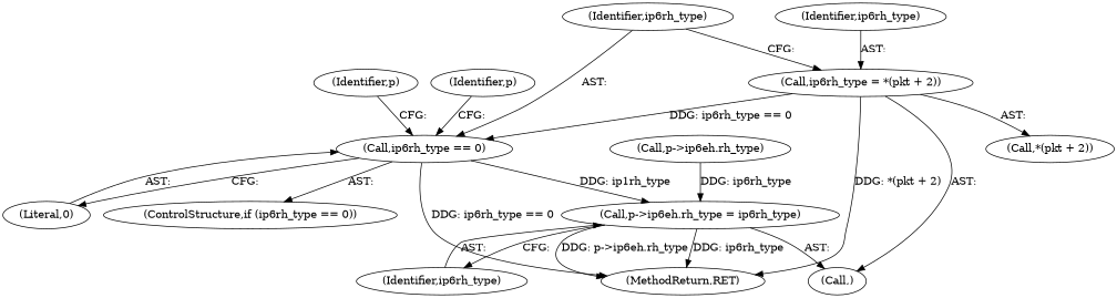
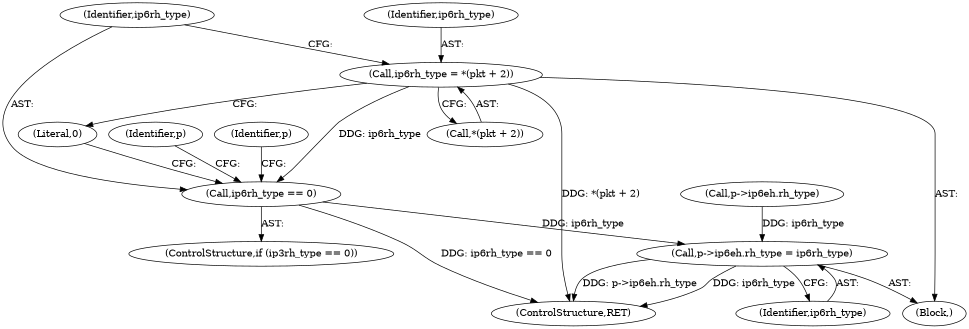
  digraph {
    n1 [label="(Call,p->ip6eh.rh_type = ip6rh_type)"]
-   n2 [label="(MethodReturn,RET)"]
-   n3 [label="(Call,)"]
+   n2 [label="(ControlStructure,RET)"]
+   n3 [label="(Block,)"]
    n4 [label="(Identifier,ip6rh_type)"]
    n5 [label="(Call,ip6rh_type == 0)"]
-   n6 [label="(ControlStructure,if (ip6rh_type == 0))"]
+   n6 [label="(ControlStructure,if (ip3rh_type == 0))"]
    n7 [label="(Literal,0)"]
    n8 [label="(Call,ip6rh_type = *(pkt + 2))"]
    n9 [label="(Call,*(pkt + 2))"]
    n10 [label="(Identifier,p)"]
    n11 [label="(Identifier,p)"]
    n12 [label="(Identifier,ip6rh_type)"]
    n13 [label="(Identifier,ip6rh_type)"]
    n14 [label="(Call,p->ip6eh.rh_type)"]
    n1 -> n2 [label="DDG: ip6rh_type"]
    n1 -> n2 [label="DDG: p->ip6eh.rh_type"]
    n1 -> n3 [label="AST: "]
    n1 -> n4 [label="CFG: "]
    n4 -> n1 [label="AST: "]
-   n5 -> n1 [label="DDG: ip1rh_type"]
+   n5 -> n1 [label="DDG: ip6rh_type"]
    n5 -> n2 [label="DDG: ip6rh_type == 0"]
    n5 -> n6 [label="AST: "]
-   n5 -> n7 [label="CFG: "]
-   n7 -> n5 [label="AST: "]
+   n8 -> n7 [label="CFG: "]
+   n7 -> n5 [label="CFG: "]
    n8 -> n2 [label="DDG: *(pkt + 2)"]
    n8 -> n3 [label="AST: "]
-   n8 -> n5 [label="DDG: ip6rh_type == 0"]
-   n8 -> n9 [label="AST: "]
+   n8 -> n5 [label="DDG: ip6rh_type"]
+   n8 -> n9 [label="CFG: "]
+   n9 -> n8 [label="AST: "]
    n10 -> n5 [label="CFG: "]
    n11 -> n5 [label="CFG: "]
    n12 -> n5 [label="AST: "]
    n12 -> n8 [label="CFG: "]
    n13 -> n8 [label="AST: "]
    n14 -> n1 [label="DDG: ip6rh_type"]
  }
